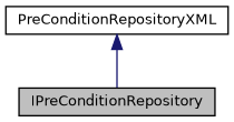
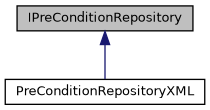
  digraph {
    node [color=black fontname=Helvetica fontsize=10 shape=record style=filled]
    n1 [fillcolor=grey75 fontcolor=black height=0.2 label=IPreConditionRepository width=0.4]
    n2 [fillcolor=white height=0.2 label=PreConditionRepositoryXML width=0.4]
-   n2 -> n1 [color=midnightblue dir=back fontname=Helvetica fontsize=10 labelfontname=Helvetica labelfontsize=10 style=solid]
+   n1 -> n2 [color=midnightblue dir=back fontname=Helvetica fontsize=10 labelfontname=Helvetica labelfontsize=10 style=solid]
  }
